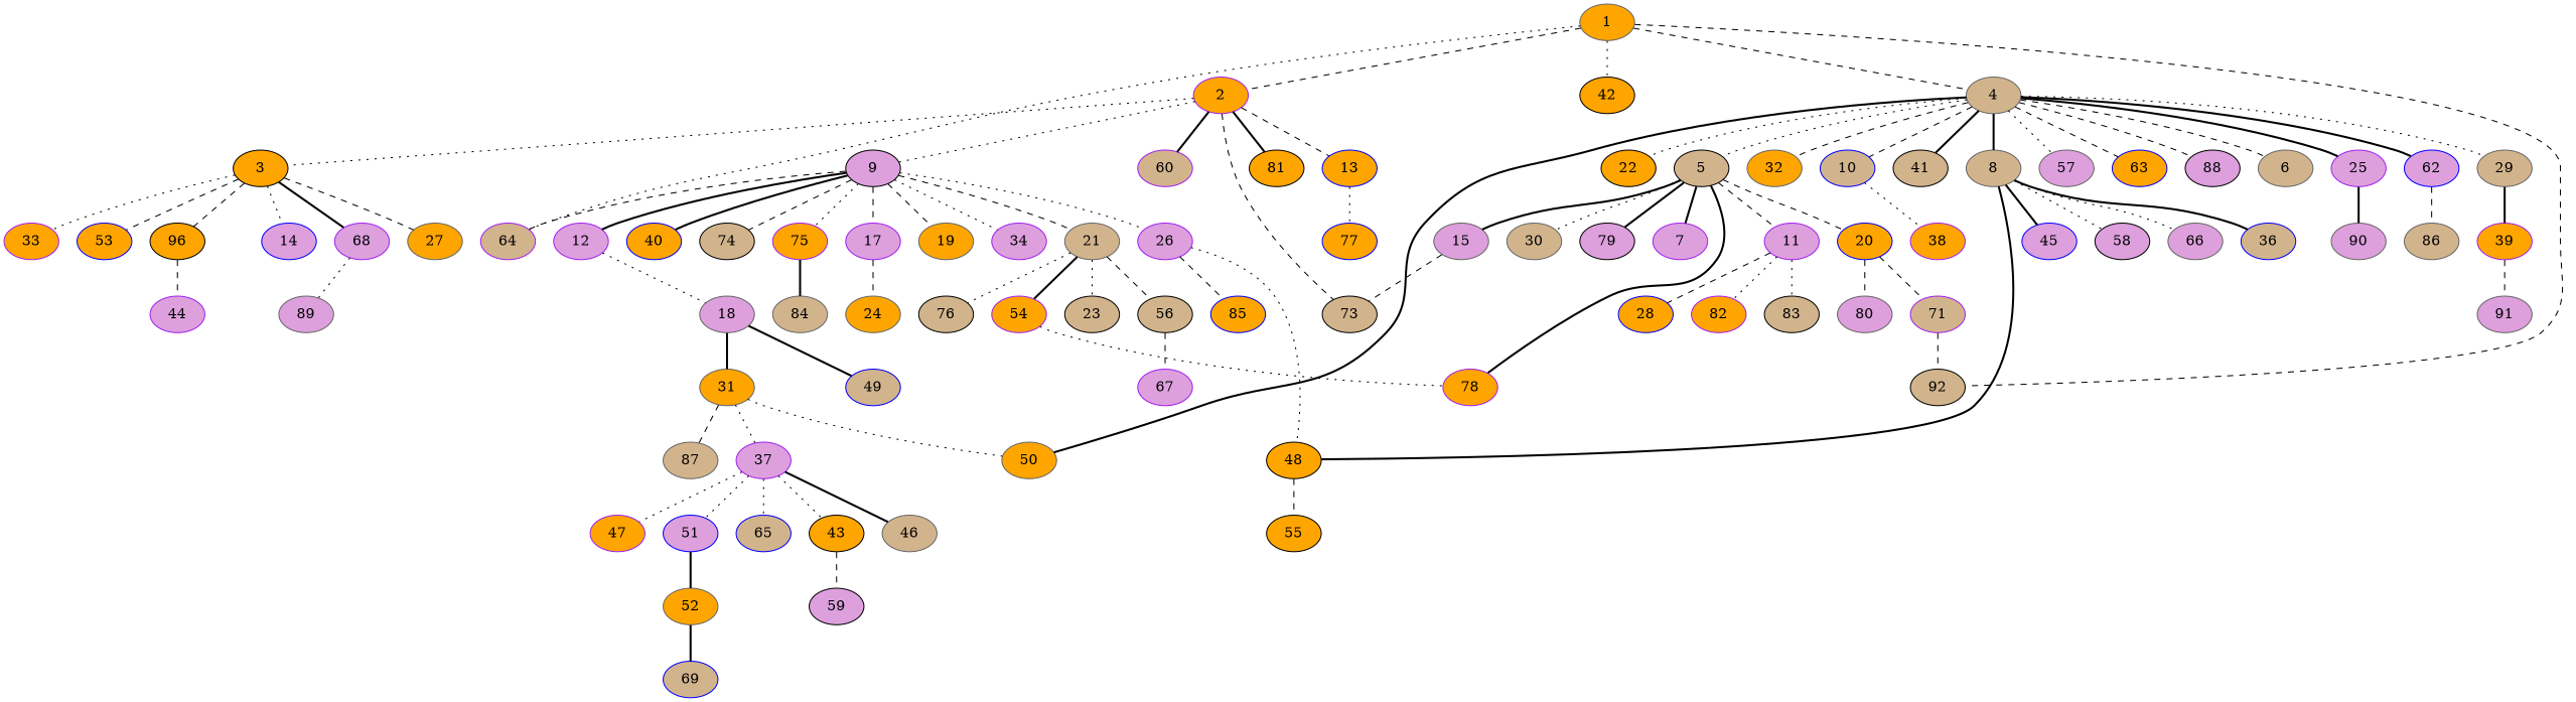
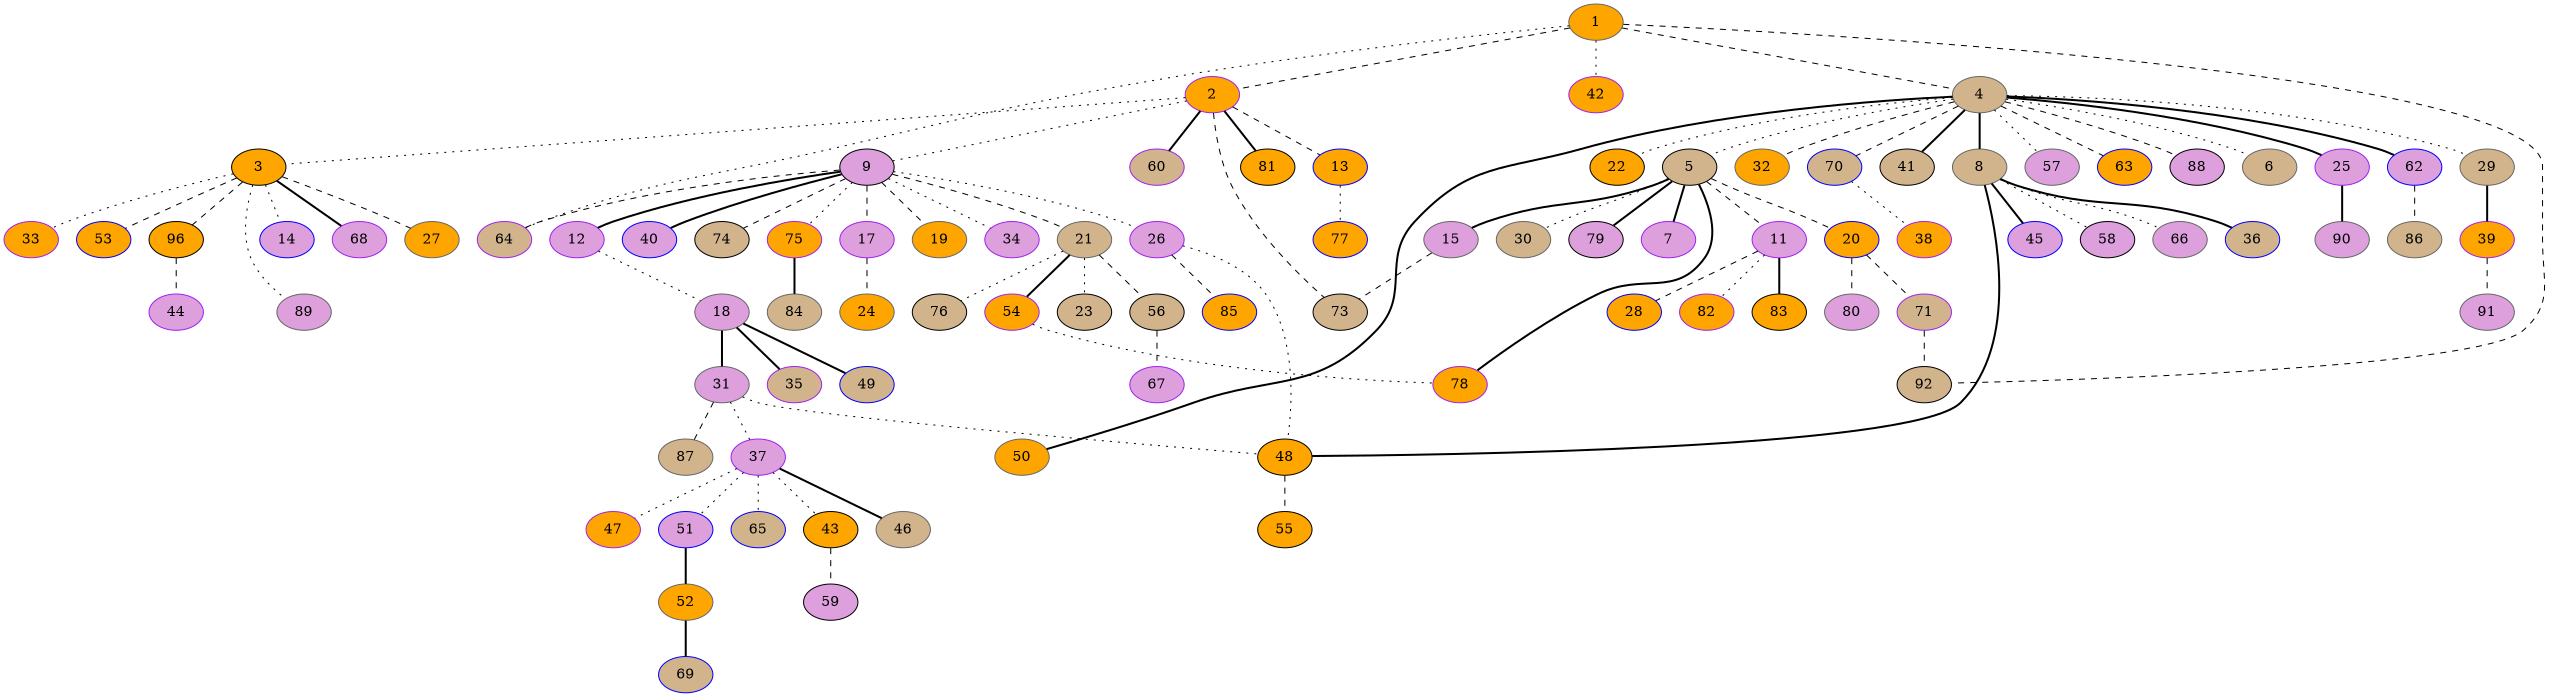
  graph {
    node [color=gray40 fillcolor=orange style=filled]
    edge [style=dashed]
    2 [color=purple]
    1
    4 [fillcolor=tan]
-   42 [color=black]
+   42 [color=purple]
    64 [color=purple fillcolor=tan]
    n6 [color=black fillcolor=tan label=92]
    3 [color=black]
    9 [color=black fillcolor=plum]
    13 [color=blue]
    60 [color=purple fillcolor=tan]
    73 [color=black fillcolor=tan]
    81 [color=black]
    5 [color=black fillcolor=tan]
    6 [fillcolor=tan]
    8 [fillcolor=tan]
-   10 [color=blue fillcolor=tan]
+   10 [color=blue fillcolor=tan label=70]
    22 [color=black]
    25 [color=purple fillcolor=plum]
    29 [fillcolor=tan]
    32
    41 [color=black fillcolor=tan]
    50
    57 [fillcolor=plum]
    62 [color=blue fillcolor=plum]
    63 [color=blue]
    88 [color=black fillcolor=plum]
    14 [color=blue fillcolor=plum]
    n28 [color=black label=96]
    27
    33 [color=purple]
    53 [color=blue]
    68 [color=purple fillcolor=plum]
    89 [fillcolor=plum]
    12 [color=purple fillcolor=plum]
    17 [color=purple fillcolor=plum]
    19
    21 [fillcolor=tan]
    26 [color=purple fillcolor=plum]
    34 [color=purple fillcolor=plum]
-   40 [color=blue]
+   40 [color=blue fillcolor=plum]
    74 [color=black fillcolor=tan]
    75 [color=purple]
    77 [color=blue]
    44 [color=purple fillcolor=plum]
    7 [color=purple fillcolor=plum]
    11 [color=purple fillcolor=plum]
    15 [fillcolor=plum]
    20 [color=blue]
    30 [fillcolor=tan]
    78 [color=purple]
    79 [color=black fillcolor=plum]
    36 [color=blue fillcolor=tan]
    45 [color=blue fillcolor=plum]
    48 [color=black]
    58 [color=black fillcolor=plum]
    66 [fillcolor=plum]
    38 [color=purple]
    n58 [fillcolor=plum label=90]
    39 [color=purple]
    86 [fillcolor=tan]
    28 [color=blue]
    82 [color=purple]
-   83 [color=black fillcolor=tan]
+   83 [color=black]
    71 [color=purple fillcolor=tan]
    80 [fillcolor=plum]
    55 [color=black]
    18 [fillcolor=plum]
    24
    23 [color=black fillcolor=tan]
    54 [color=purple]
    56 [color=black fillcolor=tan]
    76 [color=black fillcolor=tan]
    85 [color=blue]
    84 [fillcolor=tan]
-   31
+   31 [fillcolor=plum]
+   35 [color=purple fillcolor=tan]
    49 [color=blue fillcolor=tan]
    37 [color=purple fillcolor=plum]
    87 [fillcolor=tan]
    67 [color=purple fillcolor=plum]
    n81 [fillcolor=plum label=91]
    43 [color=black]
    46 [fillcolor=tan]
    47 [color=purple]
    51 [color=blue fillcolor=plum]
    65 [color=blue fillcolor=tan]
    59 [color=black fillcolor=plum]
    52
    69 [color=blue fillcolor=tan]
    2 -- 3 [style=dotted]
    2 -- 9 [style=dotted]
    2 -- 13
    2 -- 60 [style=bold]
    2 -- 73
    2 -- 81 [style=bold]
    1 -- 2
    1 -- 4
    1 -- 42 [style=dotted]
    1 -- 64 [style=dotted]
    1 -- n6
    4 -- 5 [style=dotted]
-   4 -- 6
+   4 -- 6 [style=dotted]
    4 -- 8 [style=bold]
    4 -- 10
    4 -- 22 [style=dotted]
    4 -- 25 [style=bold]
    4 -- 29 [style=dotted]
    4 -- 32
    4 -- 41 [style=bold]
    4 -- 50 [style=bold]
    4 -- 57 [style=dotted]
    4 -- 62 [style=bold]
    4 -- 63
    4 -- 88
    3 -- 14 [style=dotted]
    3 -- n28
    3 -- 27
    3 -- 33 [style=dotted]
    3 -- 53
    3 -- 68 [style=bold]
-   68 -- 89 [style=dotted]
+   3 -- 89 [style=dotted]
    9 -- 64
    9 -- 12 [style=bold]
    9 -- 17
    9 -- 19
    9 -- 21
    9 -- 26 [style=dotted]
    9 -- 34 [style=dotted]
    9 -- 40 [style=bold]
    9 -- 74
    9 -- 75 [style=dotted]
    13 -- 77 [style=dotted]
    5 -- 7 [style=bold]
    5 -- 11
    5 -- 15 [style=bold]
    5 -- 20
    5 -- 30 [style=dotted]
    5 -- 78 [style=bold]
    5 -- 79 [style=bold]
    8 -- 36 [style=bold]
    8 -- 45 [style=bold]
    8 -- 48 [style=bold]
    8 -- 58 [style=dotted]
    8 -- 66 [style=dotted]
    10 -- 38 [style=dotted]
    25 -- n58 [style=bold]
    29 -- 39 [style=bold]
    62 -- 86
    n28 -- 44
    12 -- 18 [style=dotted]
    17 -- 24
    21 -- 23 [style=dotted]
    21 -- 54 [style=bold]
    21 -- 56
    21 -- 76 [style=dotted]
    26 -- 48 [style=dotted]
    26 -- 85
    75 -- 84 [style=bold]
    11 -- 28
    11 -- 82 [style=dotted]
-   11 -- 83 [style=dotted]
+   11 -- 83 [style=bold]
    15 -- 73
    20 -- 71
    20 -- 80
    48 -- 55
    39 -- n81
    71 -- n6
    18 -- 31 [style=bold]
+   18 -- 35 [style=bold]
    18 -- 49 [style=bold]
    54 -- 78 [style=dotted]
    56 -- 67
-   31 -- 50 [style=dotted]
+   31 -- 48 [style=dotted]
    31 -- 37 [style=dotted]
    31 -- 87
    37 -- 43 [style=dotted]
    37 -- 46 [style=bold]
    37 -- 47 [style=dotted]
    37 -- 51 [style=dotted]
    37 -- 65 [style=dotted]
    43 -- 59
    51 -- 52 [style=bold]
    52 -- 69 [style=bold]
  }
